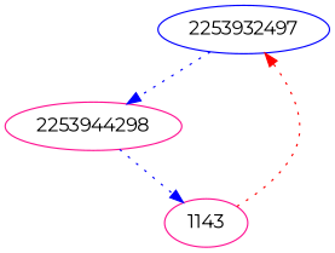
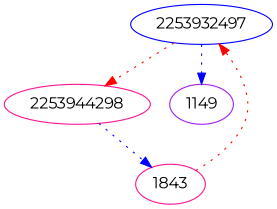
  strict digraph {
    fontname=Montserrat
    node [color=deeppink fontname=Montserrat]
    edge [color=red fontname=Montserrat style=dotted]
    n1 [color=blue label=2253932497]
    2253944298
-   1143
-   n1 -> 2253944298 [color=blue]
+   1149 [color=purple]
+   1143 [label=1843]
+   n1 -> 2253944298
+   n1 -> 1149 [color=blue]
    2253944298 -> 1143 [color=blue]
    1143 -> n1
  }
